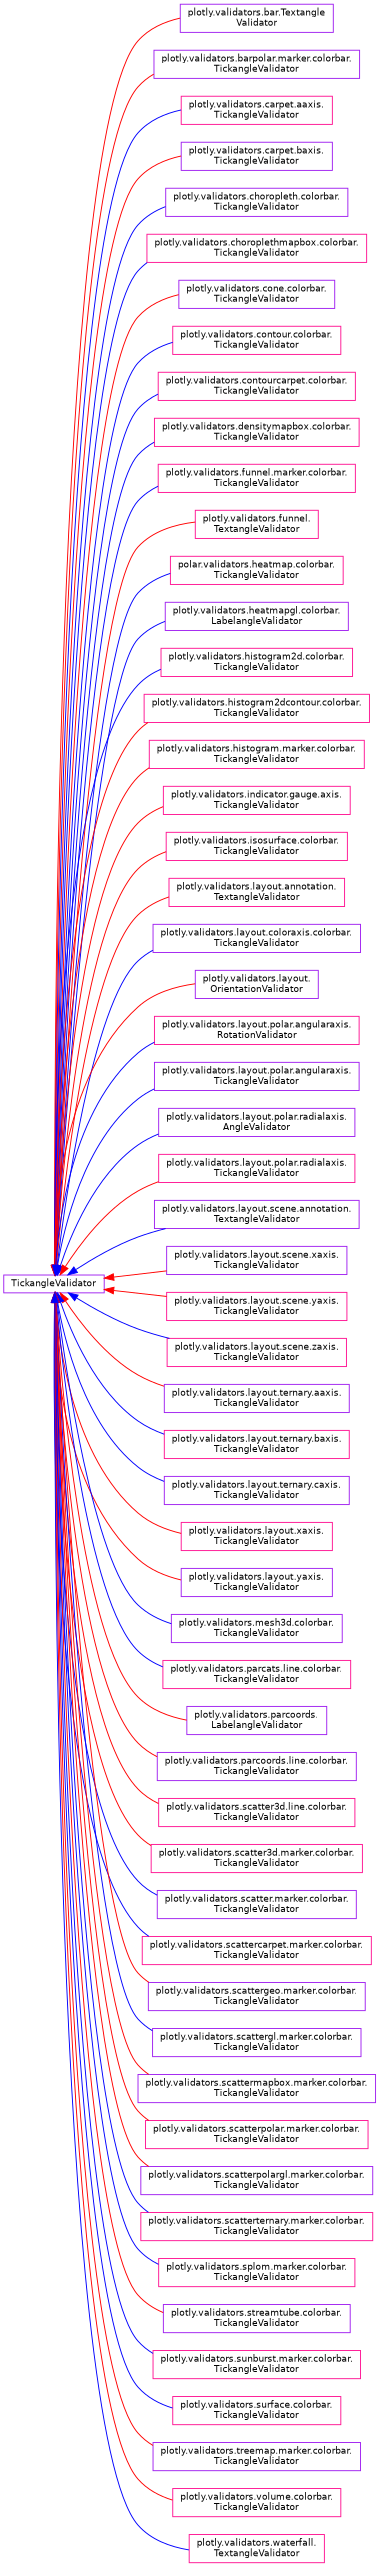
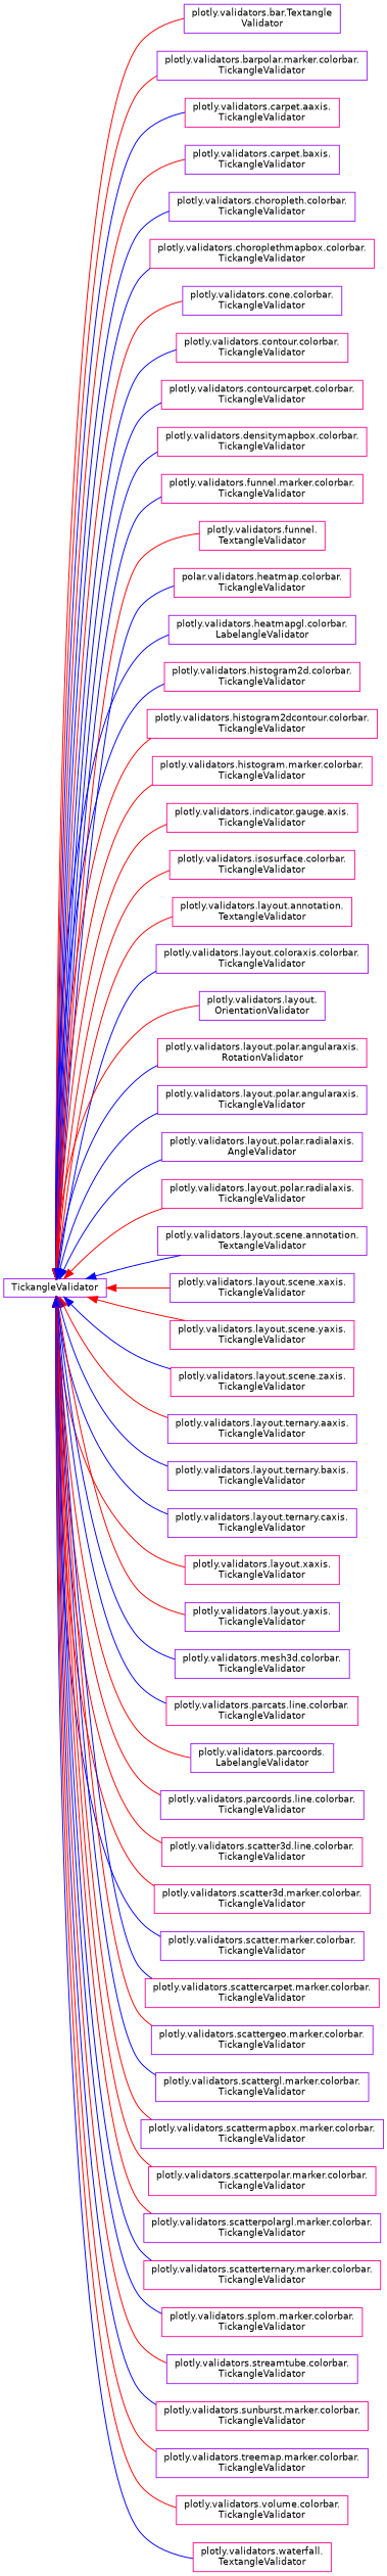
  digraph {
    rankdir=LR
    node [color=deeppink fillcolor=white fontname=Helvetica fontsize=10 shape=record style=filled]
    edge [color=red dir=back fontname=Helvetica fontsize=10 labelfontname=Helvetica labelfontsize=10 style=solid]
    n1 [color=purple height=0.2 label=TickangleValidator width=0.4]
    n2 [color=purple height=0.2 label="plotly.validators.bar.Textangle\lValidator" width=0.4]
    n3 [color=purple height=0.2 label="plotly.validators.barpolar.marker.colorbar.\lTickangleValidator" width=0.4]
    n4 [height=0.2 label="plotly.validators.carpet.aaxis.\lTickangleValidator" width=0.4]
    n5 [color=purple height=0.2 label="plotly.validators.carpet.baxis.\lTickangleValidator" width=0.4]
    n6 [color=purple height=0.2 label="plotly.validators.choropleth.colorbar.\lTickangleValidator" width=0.4]
    n7 [height=0.2 label="plotly.validators.choroplethmapbox.colorbar.\lTickangleValidator" width=0.4]
    n8 [color=purple height=0.2 label="plotly.validators.cone.colorbar.\lTickangleValidator" width=0.4]
    n9 [height=0.2 label="plotly.validators.contour.colorbar.\lTickangleValidator" width=0.4]
    n10 [height=0.2 label="plotly.validators.contourcarpet.colorbar.\lTickangleValidator" width=0.4]
    n11 [height=0.2 label="plotly.validators.densitymapbox.colorbar.\lTickangleValidator" width=0.4]
    n12 [height=0.2 label="plotly.validators.funnel.marker.colorbar.\lTickangleValidator" width=0.4]
    n13 [height=0.2 label="plotly.validators.funnel.\lTextangleValidator" width=0.4]
    n14 [height=0.2 label="polar.validators.heatmap.colorbar.\lTickangleValidator" width=0.4]
    n15 [color=purple height=0.2 label="plotly.validators.heatmapgl.colorbar.\lLabelangleValidator" width=0.4]
    n16 [height=0.2 label="plotly.validators.histogram2d.colorbar.\lTickangleValidator" width=0.4]
    n17 [height=0.2 label="plotly.validators.histogram2dcontour.colorbar.\lTickangleValidator" width=0.4]
    n18 [height=0.2 label="plotly.validators.histogram.marker.colorbar.\lTickangleValidator" width=0.4]
    n19 [height=0.2 label="plotly.validators.indicator.gauge.axis.\lTickangleValidator" width=0.4]
    n20 [height=0.2 label="plotly.validators.isosurface.colorbar.\lTickangleValidator" width=0.4]
    n21 [height=0.2 label="plotly.validators.layout.annotation.\lTextangleValidator" width=0.4]
    n22 [color=purple height=0.2 label="plotly.validators.layout.coloraxis.colorbar.\lTickangleValidator" width=0.4]
    n23 [color=purple height=0.2 label="plotly.validators.layout.\lOrientationValidator" width=0.4]
    n24 [height=0.2 label="plotly.validators.layout.polar.angularaxis.\lRotationValidator" width=0.4]
    n25 [color=purple height=0.2 label="plotly.validators.layout.polar.angularaxis.\lTickangleValidator" width=0.4]
    n26 [color=purple height=0.2 label="plotly.validators.layout.polar.radialaxis.\lAngleValidator" width=0.4]
    n27 [height=0.2 label="plotly.validators.layout.polar.radialaxis.\lTickangleValidator" width=0.4]
    n28 [color=purple height=0.2 label="plotly.validators.layout.scene.annotation.\lTextangleValidator" width=0.4]
    n29 [color=purple height=0.2 label="plotly.validators.layout.scene.xaxis.\lTickangleValidator" width=0.4]
    n30 [height=0.2 label="plotly.validators.layout.scene.yaxis.\lTickangleValidator" width=0.4]
    n31 [height=0.2 label="plotly.validators.layout.scene.zaxis.\lTickangleValidator" width=0.4]
    n32 [color=purple height=0.2 label="plotly.validators.layout.ternary.aaxis.\lTickangleValidator" width=0.4]
-   n33 [height=0.2 label="plotly.validators.layout.ternary.baxis.\lTickangleValidator" width=0.4]
+   n33 [color=purple height=0.2 label="plotly.validators.layout.ternary.baxis.\lTickangleValidator" width=0.4]
    n34 [color=purple height=0.2 label="plotly.validators.layout.ternary.caxis.\lTickangleValidator" width=0.4]
    n35 [height=0.2 label="plotly.validators.layout.xaxis.\lTickangleValidator" width=0.4]
    n36 [color=purple height=0.2 label="plotly.validators.layout.yaxis.\lTickangleValidator" width=0.4]
    n37 [color=purple height=0.2 label="plotly.validators.mesh3d.colorbar.\lTickangleValidator" width=0.4]
    n38 [height=0.2 label="plotly.validators.parcats.line.colorbar.\lTickangleValidator" width=0.4]
    n39 [color=purple height=0.2 label="plotly.validators.parcoords.\lLabelangleValidator" width=0.4]
    n40 [color=purple height=0.2 label="plotly.validators.parcoords.line.colorbar.\lTickangleValidator" width=0.4]
    n41 [height=0.2 label="plotly.validators.scatter3d.line.colorbar.\lTickangleValidator" width=0.4]
    n42 [height=0.2 label="plotly.validators.scatter3d.marker.colorbar.\lTickangleValidator" width=0.4]
    n43 [color=purple height=0.2 label="plotly.validators.scatter.marker.colorbar.\lTickangleValidator" width=0.4]
    n44 [height=0.2 label="plotly.validators.scattercarpet.marker.colorbar.\lTickangleValidator" width=0.4]
    n45 [color=purple height=0.2 label="plotly.validators.scattergeo.marker.colorbar.\lTickangleValidator" width=0.4]
    n46 [color=purple height=0.2 label="plotly.validators.scattergl.marker.colorbar.\lTickangleValidator" width=0.4]
    n47 [color=purple height=0.2 label="plotly.validators.scattermapbox.marker.colorbar.\lTickangleValidator" width=0.4]
    n48 [height=0.2 label="plotly.validators.scatterpolar.marker.colorbar.\lTickangleValidator" width=0.4]
    n49 [color=purple height=0.2 label="plotly.validators.scatterpolargl.marker.colorbar.\lTickangleValidator" width=0.4]
    n50 [height=0.2 label="plotly.validators.scatterternary.marker.colorbar.\lTickangleValidator" width=0.4]
    n51 [height=0.2 label="plotly.validators.splom.marker.colorbar.\lTickangleValidator" width=0.4]
    n52 [color=purple height=0.2 label="plotly.validators.streamtube.colorbar.\lTickangleValidator" width=0.4]
    n53 [height=0.2 label="plotly.validators.sunburst.marker.colorbar.\lTickangleValidator" width=0.4]
-   n54 [height=0.2 label="plotly.validators.surface.colorbar.\lTickangleValidator" width=0.4]
    n55 [color=purple height=0.2 label="plotly.validators.treemap.marker.colorbar.\lTickangleValidator" width=0.4]
    n56 [height=0.2 label="plotly.validators.volume.colorbar.\lTickangleValidator" width=0.4]
    n57 [height=0.2 label="plotly.validators.waterfall.\lTextangleValidator" width=0.4]
    n1 -> n2
    n1 -> n3
    n1 -> n4 [color=blue]
    n1 -> n5
    n1 -> n6 [color=blue]
    n1 -> n7 [color=blue]
    n1 -> n8
    n1 -> n9 [color=blue]
    n1 -> n10 [color=blue]
    n1 -> n11 [color=blue]
    n1 -> n12 [color=blue]
    n1 -> n13
    n1 -> n14 [color=blue]
    n1 -> n15 [color=blue]
    n1 -> n16 [color=blue]
    n1 -> n17
    n1 -> n18
    n1 -> n19
    n1 -> n20
    n1 -> n21
    n1 -> n22 [color=blue]
    n1 -> n23
    n1 -> n24 [color=blue]
    n1 -> n25 [color=blue]
    n1 -> n26 [color=blue]
    n1 -> n27
    n1 -> n28 [color=blue]
    n1 -> n29
    n1 -> n30
    n1 -> n31 [color=blue]
    n1 -> n32
    n1 -> n33 [color=blue]
    n1 -> n34 [color=blue]
    n1 -> n35
    n1 -> n36
    n1 -> n37 [color=blue]
    n1 -> n38 [color=blue]
    n1 -> n39
    n1 -> n40
    n1 -> n41
    n1 -> n42
    n1 -> n43 [color=blue]
    n1 -> n44 [color=blue]
    n1 -> n45
    n1 -> n46 [color=blue]
    n1 -> n47
    n1 -> n48
    n1 -> n49
    n1 -> n50 [color=blue]
    n1 -> n51 [color=blue]
    n1 -> n52
    n1 -> n53 [color=blue]
-   n1 -> n54 [color=blue]
    n1 -> n55
    n1 -> n56
    n1 -> n57 [color=blue]
  }
